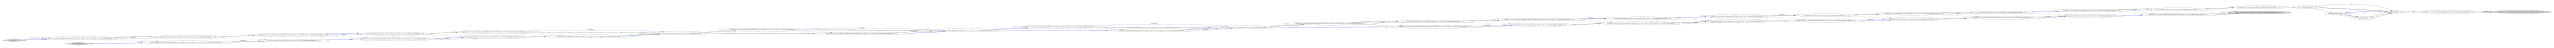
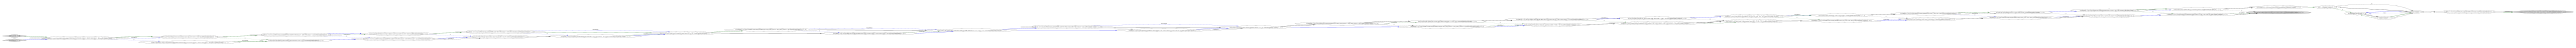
  digraph {
    fontname=Nunito
    rankdir=LR
    node [fillcolor=white fontname=Nunito shape=ellipse style=filled]
    edge [color=blue fontname=Nunito style=bold]
    n1 [label="Assert.assertTrue(\"Should read: id below lower bound (28 < 30, 29 < 30)\",shouldRead)@@@6@@@['0', '0', '1']"]
    n2 [label="shouldRead = new InclusiveMetricsEvaluator(SCHEMA,notIn(\"id\",INT_MIN_VALUE - 1,INT_MIN_VALUE)).eval(FILE)@@@7@@@['0', '0', '1']"]
    n3 [label="Assert.assertTrue(\"Should read: id equal to lower bound (30 == 30)\",shouldRead)@@@8@@@['1', '1', '1']"]
    n4 [label="shouldRead = new InclusiveMetricsEvaluator(SCHEMA,in(\"id\",INT_MAX_VALUE - 4,INT_MAX_VALUE - 3)).eval(FILE)@@@9@@@['1', '1', '0']"]
    n5 [label="shouldRead = new InclusiveMetricsEvaluator(SCHEMA,notIn(\"id\",INT_MAX_VALUE - 4,INT_MAX_VALUE - 3)).eval(FILE)@@@9@@@['0', '0', '1']"]
    n6 [label="Assert.assertTrue(\"Should read: id between lower and upper bounds (30 < 75 < 79, 30 < 76 < 79)\",shouldRead)@@@10@@@['1', '1', '1']"]
    n7 [label="shouldRead = new InclusiveMetricsEvaluator(SCHEMA,notIn(\"id\",INT_MAX_VALUE,INT_MAX_VALUE + 1)).eval(FILE)@@@11@@@['0', '0', '1']"]
    n8 [label="shouldRead = new InclusiveMetricsEvaluator(SCHEMA,in(\"id\",INT_MAX_VALUE,INT_MAX_VALUE + 1)).eval(FILE)@@@11@@@['1', '1', '0']"]
    n9 [label="shouldRead = new InclusiveMetricsEvaluator(SCHEMA,notIn(\"no_nulls\",\"abc\",\"def\")).eval(FILE)@@@21@@@['0', '0', '1']"]
    n10 [fillcolor=lightgray label="Assert.assertTrue(\"Should read: notIn on no nulls column\",shouldRead)@@@22@@@['0', '0', '1']"]
    n11 [label="int id = -400@@@24@@@['0', '1', '0']"]
    n12 [label="ids.add(id)@@@27@@@['0', '1', '0']"]
    n13 [label="id <= 0@@@25@@@['0', '1', '0']" shape=diamond]
    n14 [label="id++@@@26@@@['0', '1', '0']"]
    n15 [label="shouldRead = new InclusiveMetricsEvaluator(SCHEMA,in(\"id\",ids)).eval(FILE)@@@29@@@['0', '1', '0']"]
    n16 [label="Assert.assertFalse(\"Should skip: in on all nulls column\",shouldRead)@@@18@@@['1', '1', '0']"]
    n17 [label="shouldRead = new InclusiveMetricsEvaluator(SCHEMA,in(\"some_nulls\",\"abc\",\"def\")).eval(FILE)@@@19@@@['1', '1', '0']"]
    n18 [label="Assert.assertTrue(\"Should read: notIn on all nulls column\",shouldRead)@@@18@@@['0', '0', '1']"]
    n19 [label="Assert.assertTrue(\"Should read: in on some nulls column\",shouldRead)@@@20@@@['1', '1', '0']"]
    n20 [label="shouldRead = new InclusiveMetricsEvaluator(SCHEMA,notIn(\"some_nulls\",\"abc\",\"def\")).eval(FILE)@@@19@@@['0', '0', '1']"]
    n21 [label="Assert.assertTrue(\"Should read: notIn on some nulls column\",shouldRead)@@@20@@@['0', '0', '1']"]
    n22 [label="shouldRead = new InclusiveMetricsEvaluator(SCHEMA,in(\"no_nulls\",\"abc\",\"def\")).eval(FILE)@@@21@@@['1', '1', '0']"]
    n23 [label="Assert.assertFalse(\"Should not read: id below lower bound (5 < 30, 6 < 30)\",shouldRead)@@@4@@@['1', '1', '0']"]
    n24 [label="Assert.assertTrue(\"Should read: id below lower bound (5 < 30, 6 < 30)\",shouldRead)@@@4@@@['0', '0', '1']"]
    n25 [label="shouldRead = new InclusiveMetricsEvaluator(SCHEMA,in(\"id\",INT_MIN_VALUE - 2,INT_MIN_VALUE - 1)).eval(FILE)@@@5@@@['1', '1', '0']"]
    n26 [label="shouldRead = new InclusiveMetricsEvaluator(SCHEMA,notIn(\"id\",INT_MIN_VALUE - 2,INT_MIN_VALUE - 1)).eval(FILE)@@@5@@@['0', '0', '1']"]
    n27 [label="Assert.assertFalse(\"Should not read: id below lower bound (28 < 30, 29 < 30)\",shouldRead)@@@6@@@['1', '1', '0']"]
    n28 [label="Assert.assertTrue(\"Should read: id above upper bound (80 > 79, 81 > 79)\",shouldRead)@@@14@@@['0', '0', '1']"]
    n29 [label="shouldRead = new InclusiveMetricsEvaluator(SCHEMA,notIn(\"id\",INT_MAX_VALUE + 6,INT_MAX_VALUE + 7)).eval(FILE)@@@15@@@['0', '0', '1']"]
    n30 [label="Assert.assertTrue(\"Should read: id above upper bound (85 > 79, 86 > 79)\",shouldRead)@@@16@@@['0', '0', '1']"]
    n31 [label="Assert.assertFalse(\"Should not read: id above upper bound (85 > 79, 86 > 79)\",shouldRead)@@@16@@@['1', '1', '0']"]
    n32 [label="shouldRead = new InclusiveMetricsEvaluator(SCHEMA,in(\"all_nulls\",\"abc\",\"def\")).eval(FILE)@@@17@@@['1', '1', '0']"]
    n33 [label="shouldRead = new InclusiveMetricsEvaluator(SCHEMA,notIn(\"all_nulls\",\"abc\",\"def\")).eval(FILE)@@@17@@@['0', '0', '1']"]
    n34 [fillcolor=lightgray label="Assert.assertTrue(\"Should read: large in expression\",shouldRead)@@@30@@@['0', '1', '0']"]
    n35 [label="shouldRead = new InclusiveMetricsEvaluator(SCHEMA,in(\"id\",INT_MAX_VALUE + 1,INT_MAX_VALUE + 2)).eval(FILE)@@@13@@@['1', '1', '0']"]
    n36 [label="shouldRead = new InclusiveMetricsEvaluator(SCHEMA,notIn(\"id\",INT_MAX_VALUE + 1,INT_MAX_VALUE + 2)).eval(FILE)@@@13@@@['0', '0', '1']"]
    n37 [label="Assert.assertFalse(\"Should not read: id above upper bound (80 > 79, 81 > 79)\",shouldRead)@@@14@@@['1', '1', '0']"]
    n38 [label="shouldRead = new InclusiveMetricsEvaluator(SCHEMA,in(\"id\",INT_MAX_VALUE + 6,INT_MAX_VALUE + 7)).eval(FILE)@@@15@@@['1', '1', '0']"]
    n39 [label="Assert.assertTrue(\"Should read: id equal to upper bound (79 == 79)\",shouldRead)@@@12@@@['1', '1', '1']"]
+   n40 [fillcolor=lightgray label="testIntegerIn['1', '0', '0']" shape=diamond]
    n41 [label="boolean shouldRead = new InclusiveMetricsEvaluator(SCHEMA,in(\"id\",INT_MIN_VALUE - 25,INT_MIN_VALUE - 24)).eval(FILE)@@@3@@@['1', '1', '0']"]
    n42 [label="boolean shouldRead = new InclusiveMetricsEvaluator(SCHEMA,notIn(\"id\",INT_MIN_VALUE - 25,INT_MIN_VALUE - 24)).eval(FILE)@@@3@@@['0', '0', '1']"]
    n43 [fillcolor=lightgray label="testIntegerIn['0', '1', '0']" shape=diamond]
    n44 [label="Assert.assertTrue(\"Should read: in on no nulls column\",shouldRead)@@@22@@@['1', '1', '0']"]
    n45 [label="List<Integer> ids = Lists.newArrayListWithExpectedSize(400)@@@23@@@['0', '1', '0']"]
    n46 [label="shouldRead = new InclusiveMetricsEvaluator(SCHEMA,in(\"id\",INT_MIN_VALUE - 1,INT_MIN_VALUE)).eval(FILE)@@@7@@@['1', '1', '0']"]
-   n47 [fillcolor=lightgray label="testIntegerNotIn['0', '0', '1']" shape=diamond]
    n1 -> n2 [color=black]
    n2 -> n3 [color=darkgreen label=shouldRead style=solid]
    n2 -> n3
    n3 -> n4 [color=darkgreen]
    n3 -> n5 [color=black]
    n4 -> n5 [label=0 style=dashed]
    n4 -> n6 [color=black]
    n4 -> n6 [label=shouldRead style=solid]
    n5 -> n6
    n5 -> n6 [color=darkgreen label=shouldRead style=solid]
    n6 -> n7
    n6 -> n8
    n7 -> n39
    n7 -> n39 [color=black label=shouldRead style=solid]
    n8 -> n7 [color=black label=0 style=dashed]
    n8 -> n39 [label=shouldRead style=solid]
    n8 -> n39 [color=black]
    n9 -> n10 [color=black]
    n9 -> n10 [color=darkgreen label=shouldRead style=solid]
    n11 -> n12 [color=darkgreen label=id style=solid]
    n11 -> n13 [color=black label=id style=solid]
    n11 -> n13 [color=black]
    n12 -> n14 [color=black]
    n13 -> n12
    n13 -> n12 [label=true style=dotted]
    n13 -> n15 [color=black]
    n14 -> n12 [color=darkgreen label=id style=solid]
    n14 -> n13 [color=darkgreen]
    n14 -> n13 [color=black label=id style=solid]
    n15 -> n34 [color=black label=shouldRead style=solid]
    n15 -> n34 [color=darkgreen]
    n16 -> n17 [color=black]
    n16 -> n18 [color=black label=0 style=dashed]
    n17 -> n19 [color=darkgreen]
    n17 -> n19 [color=black label=shouldRead style=solid]
    n17 -> n20 [label=0 style=dashed]
    n18 -> n20 [color=black]
    n19 -> n21 [color=black label=0 style=dashed]
    n19 -> n22
    n20 -> n21 [label=shouldRead style=solid]
    n20 -> n21 [color=black]
    n21 -> n9
    n22 -> n9 [color=darkgreen label=0 style=dashed]
    n22 -> n44 [label=shouldRead style=solid]
    n22 -> n44 [color=darkgreen]
    n23 -> n24 [color=darkgreen label=0 style=dashed]
    n23 -> n25 [color=darkgreen]
    n24 -> n26
    n25 -> n26 [label=0 style=dashed]
    n25 -> n27 [color=darkgreen label=shouldRead style=solid]
    n25 -> n27
    n26 -> n1 [color=black label=shouldRead style=solid]
    n26 -> n1
    n27 -> n1 [label=0 style=dashed]
    n27 -> n46 [color=darkgreen]
    n28 -> n29 [color=black]
    n29 -> n30 [color=darkgreen label=shouldRead style=solid]
    n29 -> n30 [color=black]
    n30 -> n33 [color=black]
    n31 -> n30 [color=black label=0 style=dashed]
    n31 -> n32
    n32 -> n16 [label=shouldRead style=solid]
    n32 -> n16 [color=darkgreen]
    n32 -> n33 [color=darkgreen label=0 style=dashed]
    n33 -> n18
    n33 -> n18 [label=shouldRead style=solid]
    n35 -> n36 [color=black label=0 style=dashed]
    n35 -> n37 [color=black]
    n35 -> n37 [color=darkgreen label=shouldRead style=solid]
    n36 -> n28
    n36 -> n28 [color=darkgreen label=shouldRead style=solid]
    n37 -> n28 [color=darkgreen label=0 style=dashed]
    n37 -> n38 [color=black]
    n38 -> n29 [color=darkgreen label=0 style=dashed]
    n38 -> n31 [color=black label=shouldRead style=solid]
    n38 -> n31
    n39 -> n35 [color=black]
    n39 -> n36
+   n40 -> n41 [color=darkgreen]
    n41 -> n23 [color=darkgreen]
    n41 -> n23 [label=shouldRead style=solid]
    n41 -> n42 [label=0 style=dashed]
    n42 -> n24 [color=darkgreen label=shouldRead style=solid]
    n42 -> n24 [color=darkgreen]
    n43 -> n41
    n44 -> n10 [color=black label=0 style=dashed]
    n44 -> n45 [color=black]
    n45 -> n11 [color=darkgreen]
    n46 -> n2 [label=0 style=dashed]
    n46 -> n3 [label=shouldRead style=solid]
    n46 -> n3 [color=darkgreen]
-   n47 -> n42
  }
